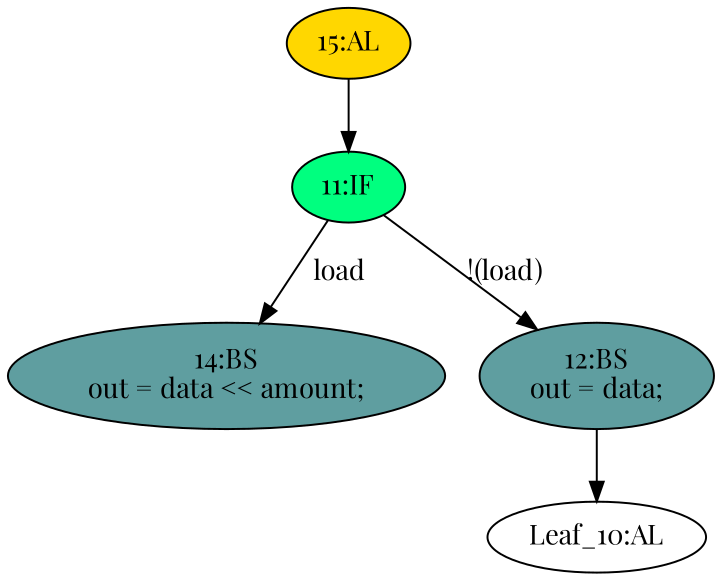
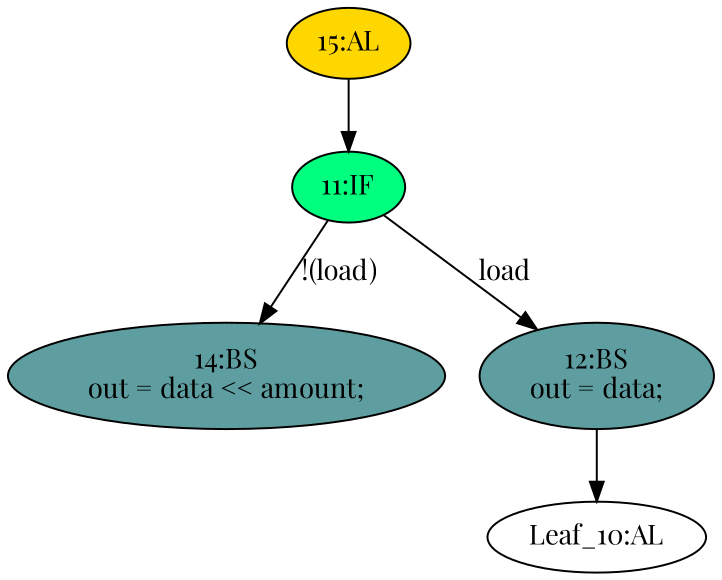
  strict digraph {
    fontname="Playfair Display"
    node [fillcolor=cadetblue fontname="Playfair Display" statements="[]" style=filled typ=BlockingSubstitution]
    edge [cond="[]" fontname="Playfair Display" lineno=None]
    n1 [ast="<pyverilog.vparser.ast.Always object at 0x7f76da898090>" clk_sens=True fillcolor=gold label="15:AL" sens="['clk']" typ=Always use_var="['load', 'amount', 'data']"]
    n2 [ast="<pyverilog.vparser.ast.IfStatement object at 0x7f76da898250>" fillcolor=springgreen label="11:IF" typ=IfStatement]
    n3 [ast="<pyverilog.vparser.ast.BlockingSubstitution object at 0x7f76da8982d0>" label="14:BS\nout = data << amount;" statements="[<pyverilog.vparser.ast.BlockingSubstitution object at 0x7f76da8982d0>]"]
    n4 [ast="<pyverilog.vparser.ast.BlockingSubstitution object at 0x7f76da898510>" label="12:BS\nout = data;" statements="[<pyverilog.vparser.ast.BlockingSubstitution object at 0x7f76da898510>]"]
    n5 [def_var="['out']" label="Leaf_10:AL" fillcolor="" statements="" style="" typ=""]
    n1 -> n2
-   n2 -> n3 [cond="['load']" label=load lineno=11]
-   n2 -> n4 [cond="['load']" label="!(load)" lineno=11]
+   n2 -> n3 [cond="['load']" label="!(load)" lineno=11]
+   n2 -> n4 [cond="['load']" label=load lineno=11]
    n4 -> n5
  }
